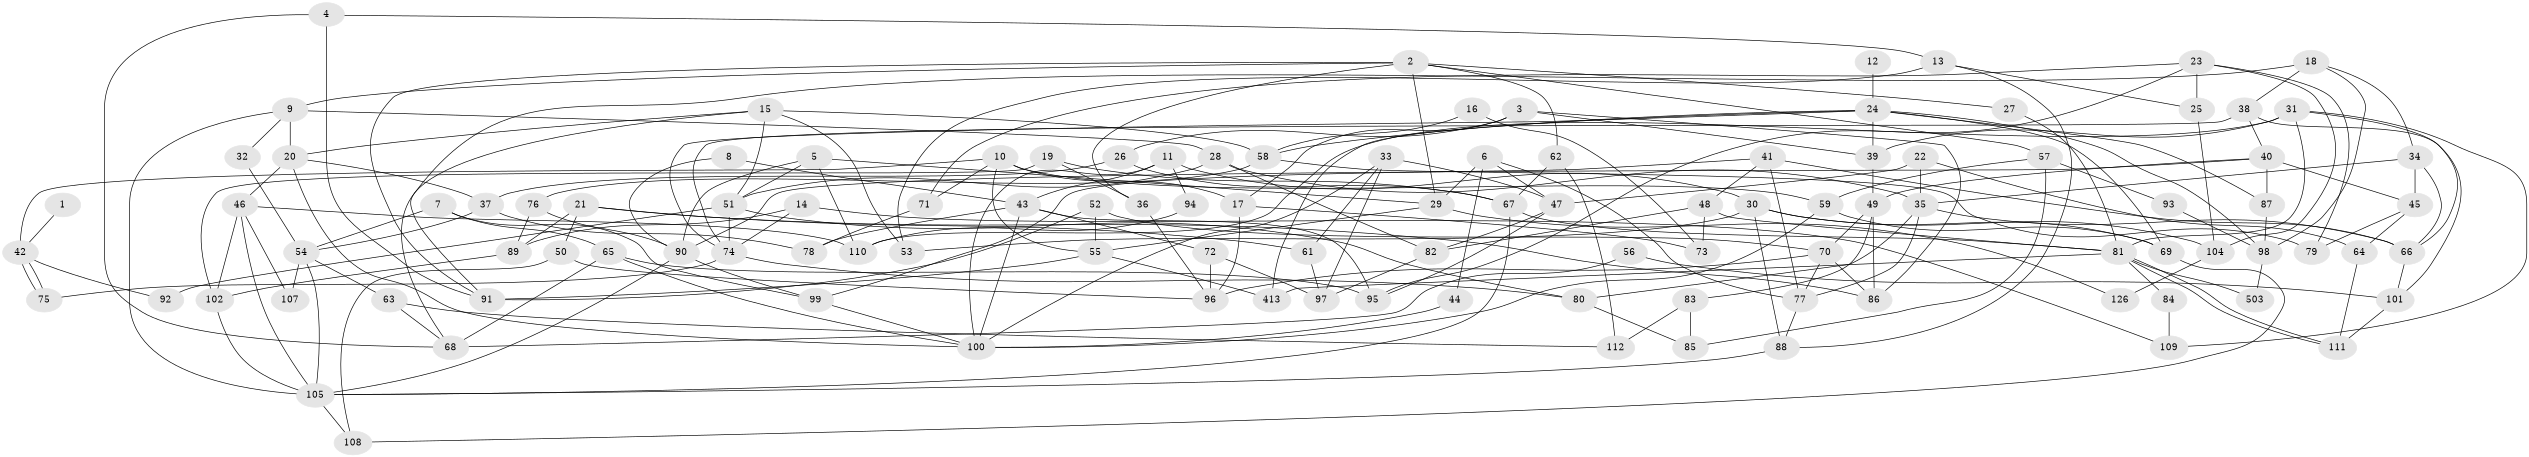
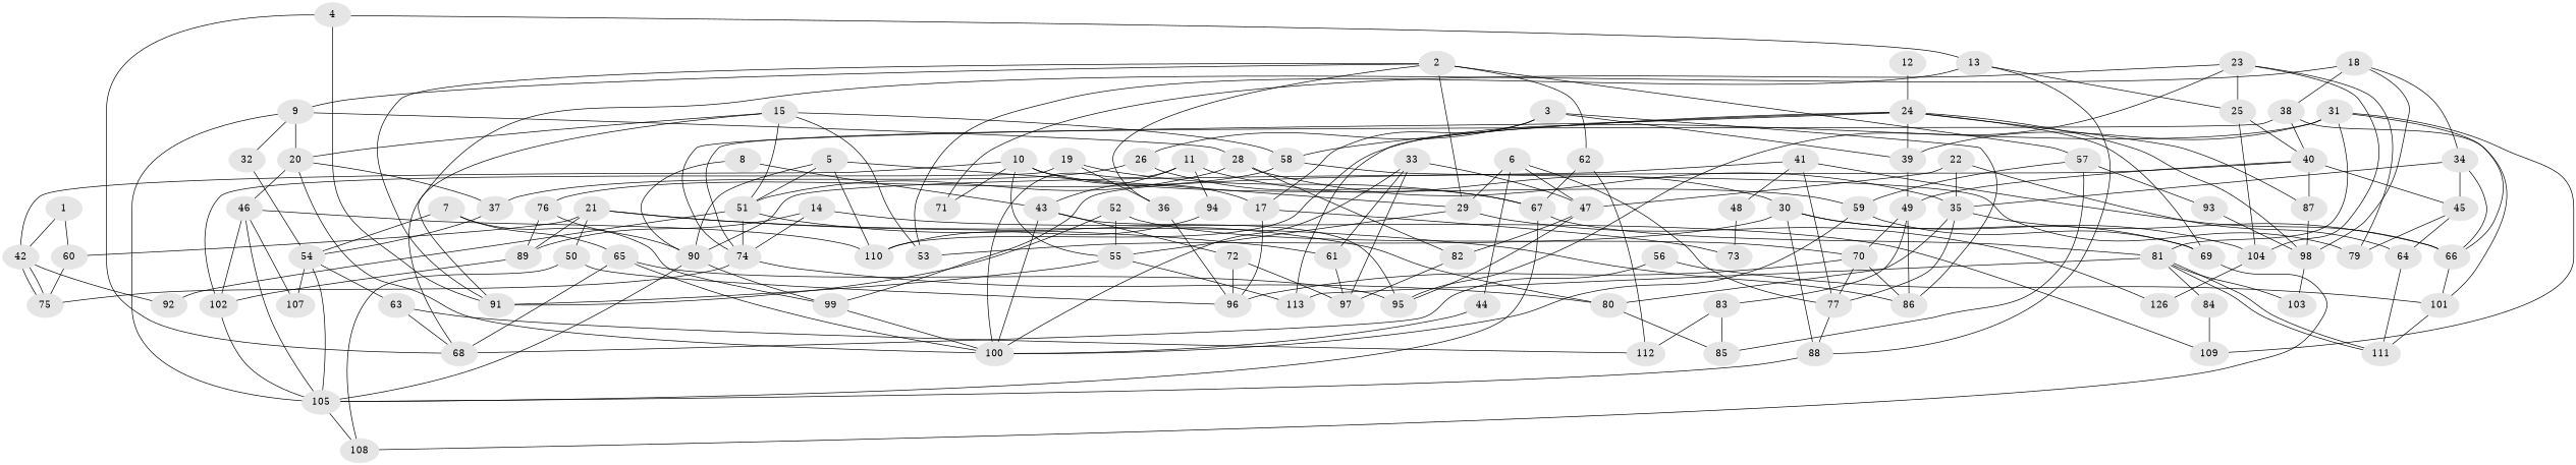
  graph {
    node [color=gray90 style=filled]
    1
    42
+   60
    75
    92
    2
    9
-   27
    29
    36
    57
    62
    91
    20
    28
    32
    105
    81
    55
    n20 [label=126]
    96
    59
    85
    93
    67
    112
    3
    17
    26
    39
    86
    73
    37
    49
    4
    13
    68
    25
    53
    88
    5
    51
    90
    110
    74
    80
    99
    6
    44
    47
    77
    100
    95
    82
    7
    54
    65
    107
    63
    8
    43
-   78
    72
    46
    35
    108
    10
    71
-   113 [label=413]
+   113
    69
    11
    30
    94
    104
    12
    24
    87
    58
    98
    40
    14
    89
    109
    102
    15
    79
    76
-   16
    18
    34
    38
    66
    45
    101
-   103 [label=503]
+   103
    19
    21
    50
    61
    97
    22
    64
    111
    23
    84
    31
    33
    70
    83
    41
    48
    52
    56
    1 -- 42
+   1 -- 60
    42 -- 75
    42 -- 75
    42 -- 92
+   60 -- 75
    2 -- 9
-   2 -- 27
    2 -- 29
    2 -- 36
    2 -- 57
    2 -- 62
    2 -- 91
    9 -- 20
    9 -- 28
    9 -- 32
    9 -- 105
-   27 -- 81
    29 -- 55
    29 -- n20
    36 -- 96
    57 -- 59
    57 -- 85
    57 -- 93
    62 -- 67
    62 -- 112
    20 -- 37
    20 -- 100
    20 -- 46
    28 -- 51
    28 -- 82
    28 -- 35
    32 -- 54
    105 -- 108
    81 -- 113
    81 -- 103
    81 -- 111
    81 -- 111
    81 -- 84
    55 -- 91
    55 -- 113
    59 -- 100
    59 -- 69
    93 -- 98
    67 -- 105
    67 -- 81
    3 -- 17
    3 -- 26
    3 -- 39
    3 -- 86
    17 -- 96
    17 -- 73
    26 -- 67
    26 -- 37
    39 -- 49
    37 -- 54
-   37 -- 78
    49 -- 86
    49 -- 70
    49 -- 83
    4 -- 91
    4 -- 13
    4 -- 68
    13 -- 25
    13 -- 53
    13 -- 88
    25 -- 104
+   25 -- 40
    88 -- 105
    5 -- 29
    5 -- 51
    5 -- 90
    5 -- 110
    51 -- 92
    51 -- 74
    51 -- 80
    90 -- 105
    90 -- 99
    74 -- 75
    74 -- 80
    80 -- 85
    99 -- 100
    6 -- 29
    6 -- 44
    6 -- 47
    6 -- 77
    44 -- 100
    47 -- 95
    47 -- 82
    77 -- 88
    82 -- 97
    7 -- 99
    7 -- 54
    7 -- 65
    54 -- 105
    54 -- 107
    54 -- 63
    65 -- 68
    65 -- 100
    65 -- 95
    63 -- 112
    63 -- 68
    8 -- 90
    8 -- 43
    43 -- 100
    43 -- 95
-   43 -- 78
    43 -- 72
    72 -- 96
    72 -- 97
    46 -- 105
    46 -- 110
    46 -- 107
    46 -- 102
    35 -- 80
    35 -- 77
    35 -- 66
    10 -- 42
    10 -- 55
    10 -- 59
    10 -- 17
    10 -- 71
-   71 -- 78
    69 -- 108
    11 -- 100
    11 -- 43
    11 -- 30
    11 -- 94
    30 -- 53
    30 -- 88
    30 -- 69
    30 -- 104
    94 -- 110
    104 -- n20
    12 -- 24
    24 -- 39
    24 -- 74
    24 -- 113
    24 -- 69
    24 -- 87
    24 -- 58
    24 -- 98
    87 -- 98
    58 -- 79
    58 -- 76
    98 -- 103
    40 -- 49
    40 -- 90
    40 -- 87
    40 -- 45
    14 -- 74
    14 -- 89
    14 -- 109
    89 -- 102
    102 -- 105
    15 -- 20
    15 -- 68
    15 -- 53
    15 -- 51
    15 -- 58
    76 -- 90
    76 -- 89
-   16 -- 73
-   16 -- 58
    18 -- 91
    18 -- 98
    18 -- 34
    18 -- 38
    34 -- 35
    34 -- 66
    34 -- 45
    38 -- 74
    38 -- 40
    38 -- 101
    66 -- 101
    45 -- 79
    45 -- 64
    101 -- 111
    19 -- 36
    19 -- 67
    19 -- 102
+   21 -- 60
    21 -- 86
    21 -- 89
    21 -- 50
    21 -- 61
    50 -- 96
    50 -- 108
    61 -- 97
    22 -- 47
    22 -- 35
    22 -- 64
    64 -- 111
    23 -- 25
    23 -- 95
    23 -- 71
    23 -- 104
    23 -- 79
    84 -- 109
    31 -- 81
    31 -- 39
    31 -- 110
    31 -- 109
    31 -- 66
    33 -- 47
    33 -- 100
    33 -- 61
    33 -- 97
    70 -- 96
    70 -- 86
    70 -- 77
    83 -- 85
    83 -- 112
    41 -- 99
    41 -- 77
    41 -- 66
    41 -- 48
-   48 -- 81
    48 -- 73
-   48 -- 82
    52 -- 91
    52 -- 55
    52 -- 70
    56 -- 68
    56 -- 101
  }
